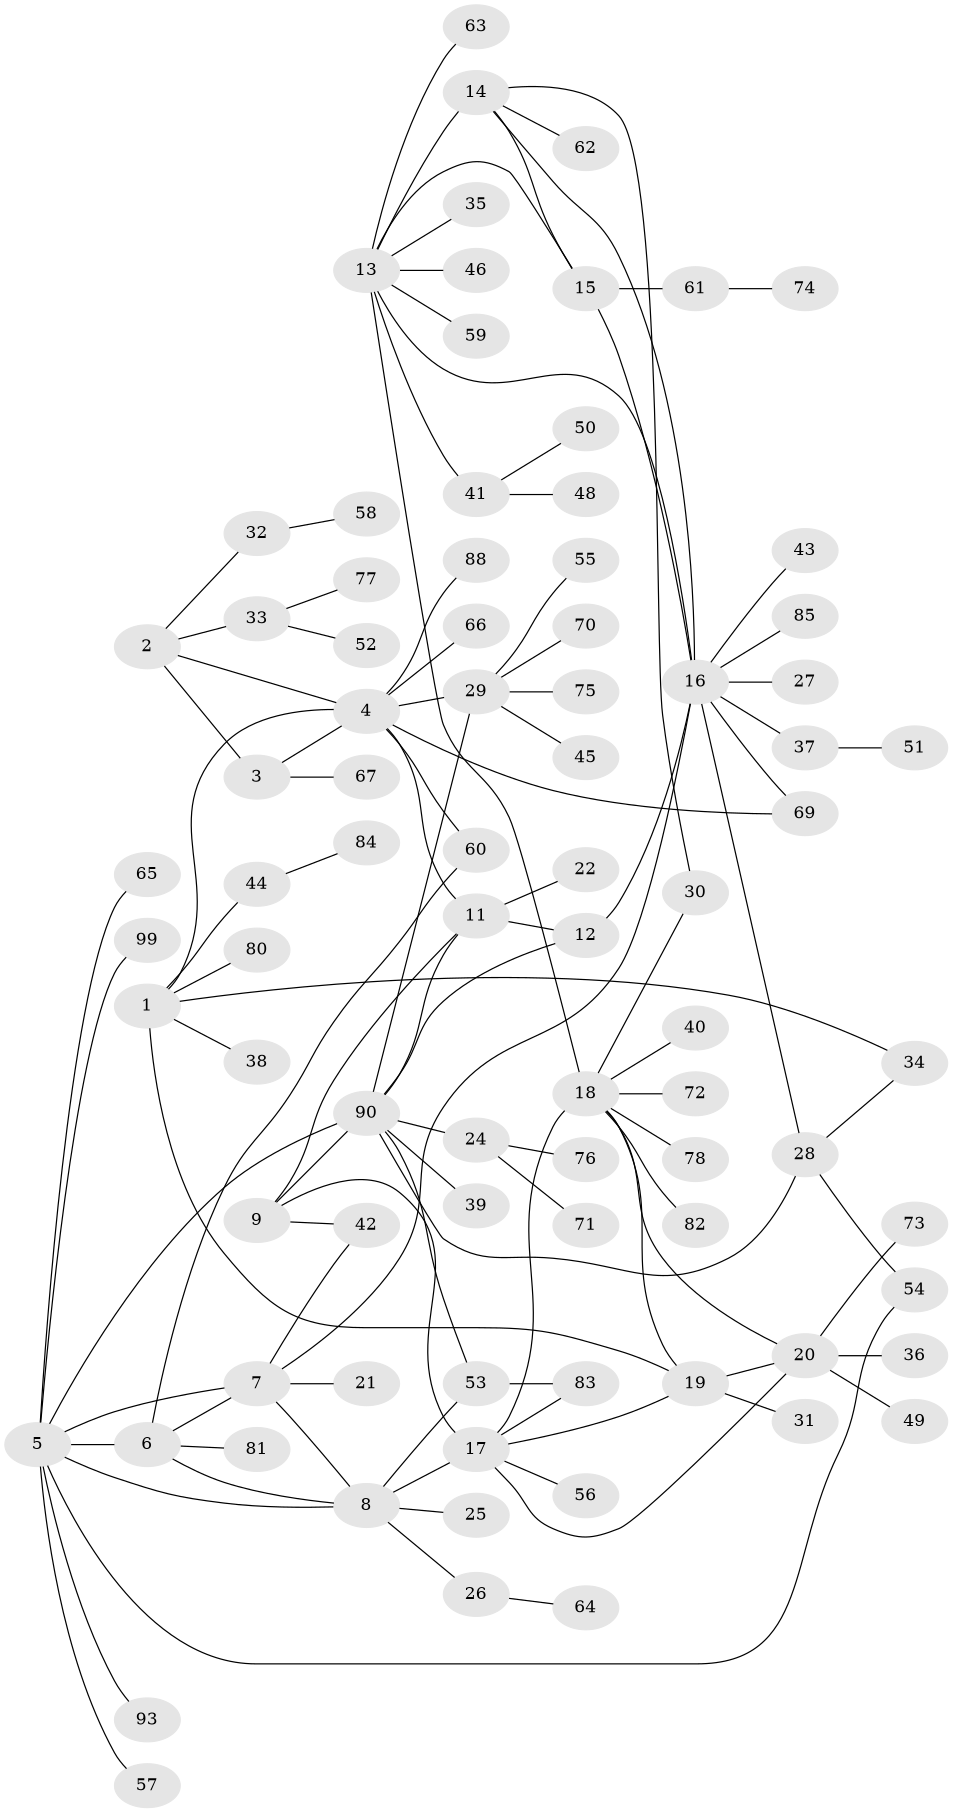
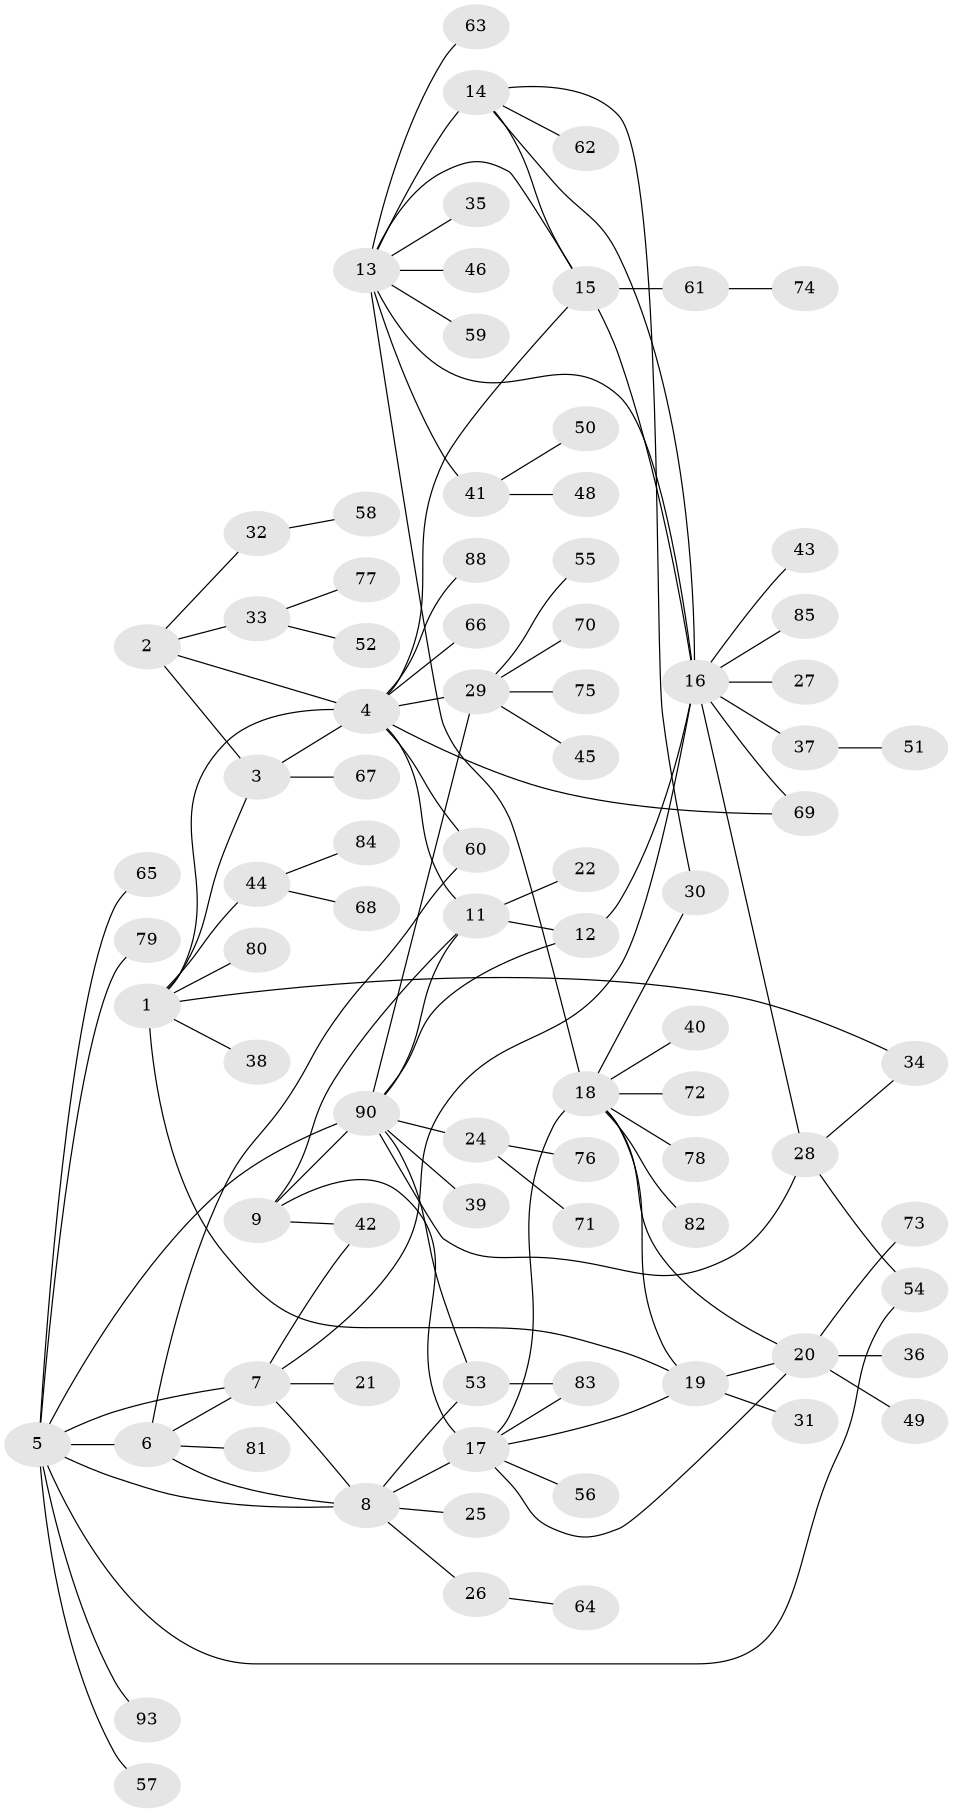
  graph {
    rankdir=LR
    node [color=gray90 style=filled]
    1
    3
    4
    19
    34
    38
    44
    80
    2
    32
    33
    67
    11
    15
    29
    60
    66
    69
    n19 [label=88]
    20
    31
+   68
    84
    58
    52
    77
    7
    8
    16
    21
    42
    12
    22
    61
    45
    55
    70
    75
    5
    6
    n41 [label=90]
    n42 [label=93]
    54
    57
    65
-   79 [label=99]
+   79
    81
    17
    25
    26
    53
    24
    28
    39
    27
    37
    43
    85
    18
    56
    83
    64
    9
    71
    76
    13
    14
    35
    41
    46
    59
    63
    30
    62
    40
    72
    78
    82
    48
    50
    74
    51
    36
    49
    73
+   1 -- 3
    1 -- 4
    1 -- 19
    1 -- 34
    1 -- 38
    1 -- 44
    1 -- 80
    3 -- 4
    3 -- 67
    4 -- 11
+   4 -- 15
    4 -- 29
    4 -- 60
    4 -- 66
    4 -- 69
    4 -- n19
    19 -- 20
    19 -- 31
+   44 -- 68
    44 -- 84
    2 -- 3
    2 -- 4
    2 -- 32
    2 -- 33
    32 -- 58
    33 -- 52
    33 -- 77
    11 -- 12
    11 -- 22
    15 -- 16
    15 -- 61
    29 -- 45
    29 -- 55
    29 -- 70
    29 -- 75
    20 -- 36
    20 -- 49
    20 -- 73
    7 -- 8
    7 -- 16
    7 -- 21
    7 -- 42
    8 -- 17
    8 -- 25
    8 -- 26
    8 -- 53
    16 -- 69
    16 -- 28
    16 -- 27
    16 -- 37
    16 -- 43
    16 -- 85
    12 -- 16
    61 -- 74
    5 -- 7
    5 -- 8
    5 -- 6
    5 -- n41
    5 -- n42
    5 -- 54
    5 -- 57
    5 -- 65
    5 -- 79
    6 -- 60
    6 -- 7
    6 -- 8
    6 -- 81
    n41 -- 11
    n41 -- 29
    n41 -- 12
    n41 -- 53
    n41 -- 24
    n41 -- 28
    n41 -- 39
    17 -- 19
    17 -- 20
    17 -- 18
    17 -- 56
    17 -- 83
    26 -- 64
    53 -- 83
    24 -- 71
    24 -- 76
    28 -- 34
    28 -- 54
    37 -- 51
    18 -- 19
    18 -- 20
    18 -- 30
    18 -- 40
    18 -- 72
    18 -- 78
    18 -- 82
    9 -- 11
    9 -- 42
    9 -- n41
    9 -- 17
    13 -- 15
    13 -- 16
    13 -- 18
    13 -- 14
    13 -- 35
    13 -- 41
    13 -- 46
    13 -- 59
    13 -- 63
    14 -- 15
    14 -- 16
    14 -- 30
    14 -- 62
    41 -- 48
    41 -- 50
  }
